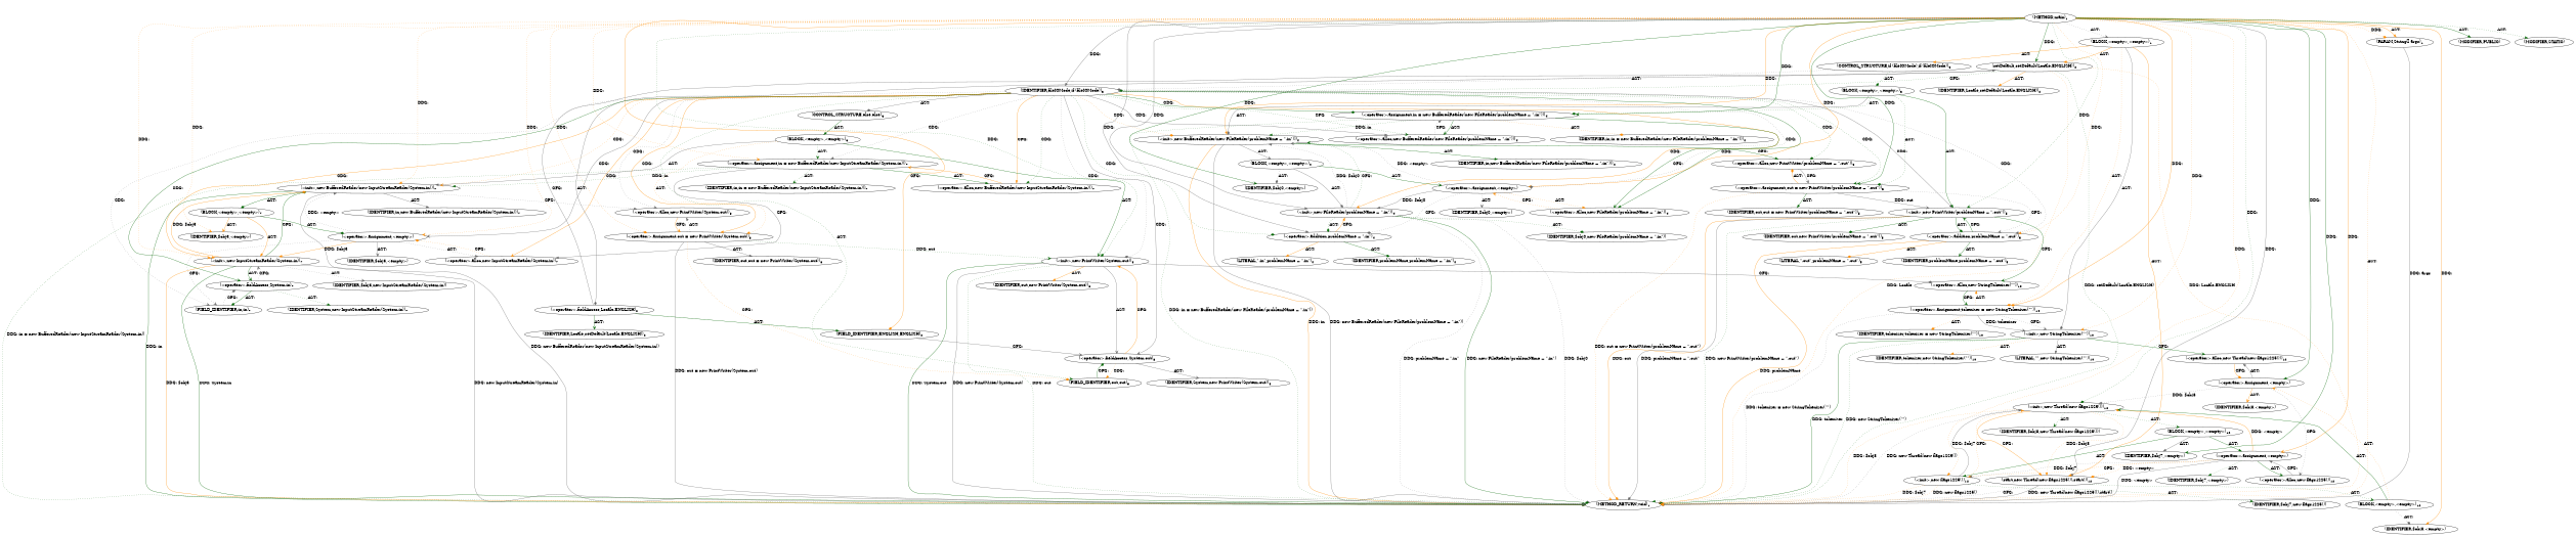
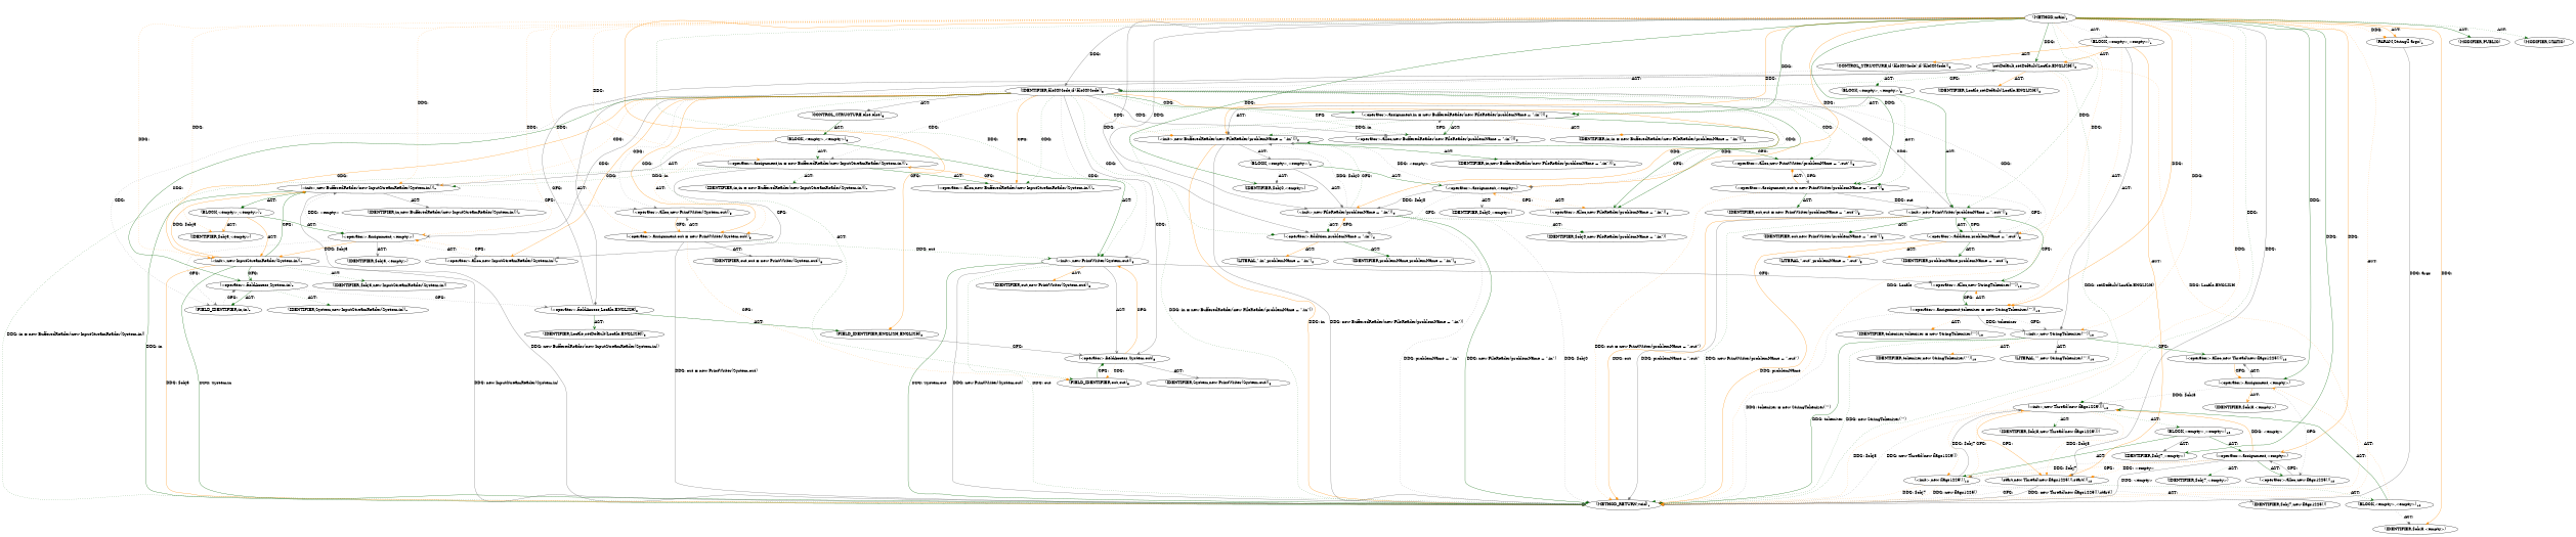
  digraph {
    edge [arrowhead=normal color=darkgreen style=solid]
    n1 [label=<(METHOD,main)<SUB>1</SUB>>]
    n2 [label=<(PARAM,String[] args)<SUB>1</SUB>>]
    n3 [label=<(BLOCK,&lt;empty&gt;,&lt;empty&gt;)<SUB>1</SUB>>]
    n4 [label=<(setDefault,setDefault(Locale.ENGLISH))<SUB>2</SUB>>]
    n5 [label=<(FIELD_IDENTIFIER,ENGLISH,ENGLISH)<SUB>2</SUB>>]
    n6 [label=<(IDENTIFIER,fileIOMode,if (fileIOMode))<SUB>3</SUB>>]
    n7 [label=<(&lt;operator&gt;.assignment,in = new BufferedReader(new FileReader(problemName + &quot;.in&quot;)))<SUB>4</SUB>>]
    n8 [label=<(&lt;init&gt;,new BufferedReader(new FileReader(problemName + &quot;.in&quot;)))<SUB>4</SUB>>]
    n9 [label=<(&lt;operator&gt;.assignment,&lt;empty&gt;)>]
    n10 [label=<(&lt;init&gt;,new FileReader(problemName + &quot;.in&quot;))<SUB>4</SUB>>]
    n11 [label=<(&lt;operator&gt;.addition,problemName + &quot;.in&quot;)<SUB>4</SUB>>]
    n12 [label=<(IDENTIFIER,$obj0,&lt;empty&gt;)>]
    n13 [label=<(&lt;operator&gt;.assignment,out = new PrintWriter(problemName + &quot;.out&quot;))<SUB>5</SUB>>]
    n14 [label=<(&lt;init&gt;,new PrintWriter(problemName + &quot;.out&quot;))<SUB>5</SUB>>]
    n15 [label=<(&lt;operator&gt;.addition,problemName + &quot;.out&quot;)<SUB>5</SUB>>]
    n16 [label=<(&lt;operator&gt;.assignment,in = new BufferedReader(new InputStreamReader(System.in)))<SUB>7</SUB>>]
    n17 [label=<(&lt;init&gt;,new BufferedReader(new InputStreamReader(System.in)))<SUB>7</SUB>>]
    n18 [label=<(&lt;operator&gt;.assignment,&lt;empty&gt;)>]
    n19 [label=<(&lt;init&gt;,new InputStreamReader(System.in))<SUB>7</SUB>>]
    n20 [label=<(IDENTIFIER,$obj3,&lt;empty&gt;)>]
    n21 [label=<(&lt;operator&gt;.assignment,out = new PrintWriter(System.out))<SUB>8</SUB>>]
    n22 [label=<(&lt;init&gt;,new PrintWriter(System.out))<SUB>8</SUB>>]
    n23 [label=<(&lt;operator&gt;.assignment,tokenizer = new StringTokenizer(&quot;&quot;))<SUB>10</SUB>>]
    n24 [label=<(&lt;init&gt;,new StringTokenizer(&quot;&quot;))<SUB>10</SUB>>]
    n25 [label=<(start,new Thread(new flags1225()).start())<SUB>12</SUB>>]
    n26 [label=<(&lt;operator&gt;.assignment,&lt;empty&gt;)>]
    n27 [label=<(&lt;init&gt;,new Thread(new flags1225()))<SUB>12</SUB>>]
    n28 [label=<(&lt;operator&gt;.assignment,&lt;empty&gt;)>]
    n29 [label=<(&lt;init&gt;,new flags1225())<SUB>12</SUB>>]
    n30 [label=<(IDENTIFIER,$obj7,&lt;empty&gt;)>]
    n31 [label=<(IDENTIFIER,$obj8,&lt;empty&gt;)>]
    n32 [label=<(MODIFIER,PUBLIC)>]
    n33 [label=<(MODIFIER,STATIC)>]
    n34 [label=<(METHOD_RETURN,void)<SUB>1</SUB>>]
    n35 [label=<(CONTROL_STRUCTURE,if (fileIOMode),if (fileIOMode))<SUB>3</SUB>>]
    n36 [label=<(IDENTIFIER,Locale,setDefault(Locale.ENGLISH))<SUB>2</SUB>>]
    n37 [label=<(&lt;operator&gt;.fieldAccess,Locale.ENGLISH)<SUB>2</SUB>>]
    n38 [label=<(&lt;operator&gt;.fieldAccess,System.out)<SUB>8</SUB>>]
    n39 [label=<(CONTROL_STRUCTURE,else,else)<SUB>6</SUB>>]
    n40 [label=<(&lt;operator&gt;.alloc,new BufferedReader(new FileReader(problemName + &quot;.in&quot;)))<SUB>4</SUB>>]
    n41 [label=<(&lt;operator&gt;.alloc,new FileReader(problemName + &quot;.in&quot;))<SUB>4</SUB>>]
    n42 [label=<(&lt;operator&gt;.alloc,new PrintWriter(problemName + &quot;.out&quot;))<SUB>5</SUB>>]
    n43 [label=<(&lt;operator&gt;.alloc,new BufferedReader(new InputStreamReader(System.in)))<SUB>7</SUB>>]
    n44 [label=<(&lt;operator&gt;.alloc,new InputStreamReader(System.in))<SUB>7</SUB>>]
    n45 [label=<(&lt;operator&gt;.fieldAccess,System.in)<SUB>7</SUB>>]
    n46 [label=<(FIELD_IDENTIFIER,in,in)<SUB>7</SUB>>]
    n47 [label=<(&lt;operator&gt;.alloc,new PrintWriter(System.out))<SUB>8</SUB>>]
    n48 [label=<(FIELD_IDENTIFIER,out,out)<SUB>8</SUB>>]
    n49 [label=<(IDENTIFIER,in,in = new BufferedReader(new FileReader(problemName + &quot;.in&quot;)))<SUB>4</SUB>>]
    n50 [label=<(IDENTIFIER,in,new BufferedReader(new FileReader(problemName + &quot;.in&quot;)))<SUB>4</SUB>>]
    n51 [label=<(BLOCK,&lt;empty&gt;,&lt;empty&gt;)<SUB>4</SUB>>]
    n52 [label=<(IDENTIFIER,$obj0,&lt;empty&gt;)>]
    n53 [label=<(IDENTIFIER,$obj0,new FileReader(problemName + &quot;.in&quot;))>]
    n54 [label=<(IDENTIFIER,problemName,problemName + &quot;.in&quot;)<SUB>4</SUB>>]
    n55 [label=<(LITERAL,&quot;.in&quot;,problemName + &quot;.in&quot;)<SUB>4</SUB>>]
    n56 [label=<(IDENTIFIER,out,out = new PrintWriter(problemName + &quot;.out&quot;))<SUB>5</SUB>>]
    n57 [label=<(IDENTIFIER,out,new PrintWriter(problemName + &quot;.out&quot;))<SUB>5</SUB>>]
    n58 [label=<(&lt;operator&gt;.alloc,new StringTokenizer(&quot;&quot;))<SUB>10</SUB>>]
    n59 [label=<(IDENTIFIER,problemName,problemName + &quot;.out&quot;)<SUB>5</SUB>>]
    n60 [label=<(LITERAL,&quot;.out&quot;,problemName + &quot;.out&quot;)<SUB>5</SUB>>]
    n61 [label=<(IDENTIFIER,in,in = new BufferedReader(new InputStreamReader(System.in)))<SUB>7</SUB>>]
    n62 [label=<(IDENTIFIER,in,new BufferedReader(new InputStreamReader(System.in)))<SUB>7</SUB>>]
    n63 [label=<(BLOCK,&lt;empty&gt;,&lt;empty&gt;)<SUB>7</SUB>>]
    n64 [label=<(IDENTIFIER,$obj3,&lt;empty&gt;)>]
    n65 [label=<(IDENTIFIER,$obj3,new InputStreamReader(System.in))>]
    n66 [label=<(IDENTIFIER,out,out = new PrintWriter(System.out))<SUB>8</SUB>>]
    n67 [label=<(IDENTIFIER,out,new PrintWriter(System.out))<SUB>8</SUB>>]
    n68 [label=<(IDENTIFIER,tokenizer,tokenizer = new StringTokenizer(&quot;&quot;))<SUB>10</SUB>>]
    n69 [label=<(IDENTIFIER,tokenizer,new StringTokenizer(&quot;&quot;))<SUB>10</SUB>>]
    n70 [label=<(LITERAL,&quot;&quot;,new StringTokenizer(&quot;&quot;))<SUB>10</SUB>>]
    n71 [label=<(&lt;operator&gt;.alloc,new Thread(new flags1225()))<SUB>12</SUB>>]
    n72 [label=<(BLOCK,&lt;empty&gt;,&lt;empty&gt;)<SUB>12</SUB>>]
    n73 [label=<(IDENTIFIER,$obj8,&lt;empty&gt;)>]
    n74 [label=<(&lt;operator&gt;.alloc,new flags1225())<SUB>12</SUB>>]
    n75 [label=<(IDENTIFIER,$obj8,new Thread(new flags1225()))>]
    n76 [label=<(BLOCK,&lt;empty&gt;,&lt;empty&gt;)<SUB>12</SUB>>]
    n77 [label=<(IDENTIFIER,$obj7,&lt;empty&gt;)>]
    n78 [label=<(IDENTIFIER,$obj7,new flags1225())>]
    n79 [label=<(BLOCK,&lt;empty&gt;,&lt;empty&gt;)<SUB>3</SUB>>]
    n80 [label=<(IDENTIFIER,Locale,setDefault(Locale.ENGLISH))<SUB>2</SUB>>]
    n81 [label=<(BLOCK,&lt;empty&gt;,&lt;empty&gt;)<SUB>6</SUB>>]
    n82 [label=<(IDENTIFIER,System,new InputStreamReader(System.in))<SUB>7</SUB>>]
    n83 [label=<(IDENTIFIER,System,new PrintWriter(System.out))<SUB>8</SUB>>]
    n1 -> n2 [color=darkorange label="AST: "]
    n1 -> n2 [arrowhead=diamond color=darkorange label="DDG: " style=dotted]
    n1 -> n3 [arrowhead=vee color=gray40 label="AST: " style=dotted]
    n1 -> n4 [arrowhead=vee label="DDG: "]
    n1 -> n5 [arrowhead=diamond color=darkorange label="CFG: "]
    n1 -> n6 [color=gray40 label="DDG: "]
    n1 -> n7 [arrowhead=vee label="DDG: "]
    n1 -> n8 [color=darkorange label="DDG: "]
    n1 -> n9 [arrowhead=vee color=darkorange label="DDG: "]
    n1 -> n10 [color=gray40 label="DDG: "]
    n1 -> n11 [color=gray40 label="DDG: "]
    n1 -> n12 [arrowhead=vee label="DDG: "]
    n1 -> n13 [arrowhead=vee label="DDG: "]
    n1 -> n14 [arrowhead=vee label="DDG: " style=dotted]
    n1 -> n15 [color=darkorange label="DDG: " style=dotted]
    n1 -> n16 [arrowhead=vee color=darkorange label="DDG: " style=dotted]
    n1 -> n17 [color=darkorange label="DDG: " style=dotted]
    n1 -> n18 [arrowhead=vee color=darkorange label="DDG: " style=dotted]
    n1 -> n19 [arrowhead=vee color=darkorange label="DDG: " style=dotted]
    n1 -> n20 [arrowhead=vee color=darkorange label="DDG: " style=dotted]
    n1 -> n21 [arrowhead=diamond color=darkorange label="DDG: " style=dotted]
    n1 -> n22 [arrowhead=diamond label="DDG: " style=dotted]
    n1 -> n23 [arrowhead=diamond color=darkorange label="DDG: "]
    n1 -> n24 [arrowhead=vee color=darkorange label="DDG: " style=dotted]
    n1 -> n25 [arrowhead=diamond color=gray40 label="DDG: "]
    n1 -> n26 [label="DDG: "]
    n1 -> n27 [arrowhead=diamond label="DDG: " style=dotted]
    n1 -> n28 [arrowhead=vee color=darkorange label="DDG: "]
    n1 -> n29 [color=darkorange label="DDG: " style=dotted]
    n1 -> n30 [arrowhead=vee label="DDG: "]
    n1 -> n31 [color=darkorange label="DDG: "]
    n1 -> n32 [label="AST: "]
    n1 -> n33 [label="AST: " style=dotted]
    n1 -> n34 [arrowhead=diamond color=darkorange label="AST: " style=dotted]
    n2 -> n34 [arrowhead=vee color=gray40 label="DDG: args"]
    n3 -> n4 [color=darkorange label="AST: "]
    n3 -> n23 [arrowhead=diamond color=darkorange label="AST: " style=dotted]
    n3 -> n24 [arrowhead=diamond color=gray40 label="AST: "]
    n3 -> n25 [color=darkorange label="AST: "]
    n3 -> n35 [color=darkorange label="AST: "]
    n4 -> n6 [arrowhead=diamond label="CFG: " style=dotted]
    n4 -> n34 [arrowhead=diamond color=darkorange label="DDG: Locale" style=dotted]
    n4 -> n34 [color=darkorange label="DDG: Locale.ENGLISH" style=dotted]
    n4 -> n34 [label="DDG: setDefault(Locale.ENGLISH)" style=dotted]
    n4 -> n36 [color=darkorange label="AST: "]
    n4 -> n37 [arrowhead=diamond color=gray40 label="AST: "]
    n5 -> n38 [arrowhead=vee color=gray40 label="CFG: "]
    n6 -> n7 [arrowhead=diamond label="CDG: "]
    n6 -> n8 [arrowhead=diamond color=darkorange label="CDG: " style=dotted]
    n6 -> n9 [arrowhead=diamond color=gray40 label="CDG: " style=dotted]
    n6 -> n10 [arrowhead=vee color=darkorange label="CDG: "]
    n6 -> n11 [arrowhead=diamond label="CDG: " style=dotted]
    n6 -> n13 [arrowhead=vee label="CDG: " style=dotted]
    n6 -> n14 [color=gray40 label="CDG: "]
    n6 -> n15 [color=gray40 label="CDG: " style=dotted]
    n6 -> n16 [color=gray40 label="CDG: " style=dotted]
    n6 -> n17 [arrowhead=vee color=darkorange label="CDG: " style=dotted]
    n6 -> n18 [arrowhead=vee color=gray40 label="CDG: "]
    n6 -> n19 [color=darkorange label="CDG: "]
    n6 -> n21 [color=darkorange label="CDG: "]
    n6 -> n22 [arrowhead=diamond color=gray40 label="CDG: " style=dotted]
    n6 -> n38 [arrowhead=vee color=gray40 label="CDG: "]
    n6 -> n39 [arrowhead=diamond color=gray40 label="AST: "]
    n6 -> n40 [arrowhead=vee label="CFG: " style=dotted]
    n6 -> n40 [color=gray40 label="CDG: "]
    n6 -> n41 [label="CDG: "]
    n6 -> n42 [arrowhead=diamond label="CDG: " style=dotted]
    n6 -> n43 [color=darkorange label="CFG: "]
    n6 -> n43 [label="CDG: " style=dotted]
    n6 -> n44 [arrowhead=vee color=darkorange label="CDG: "]
    n6 -> n45 [arrowhead=vee label="CDG: "]
    n6 -> n46 [arrowhead=vee color=gray40 label="CDG: " style=dotted]
    n6 -> n47 [arrowhead=vee color=gray40 label="CDG: " style=dotted]
    n6 -> n48 [arrowhead=vee label="AST: " style=dotted]
    n7 -> n8 [label="DDG: in" style=dotted]
    n7 -> n34 [arrowhead=vee label="DDG: in = new BufferedReader(new FileReader(problemName + &quot;.in&quot;))" style=dotted]
    n7 -> n40 [arrowhead=vee label="AST: "]
    n7 -> n41 [arrowhead=vee label="CFG: "]
    n7 -> n49 [arrowhead=diamond color=darkorange label="AST: " style=dotted]
    n8 -> n34 [arrowhead=diamond color=darkorange label="DDG: in"]
    n8 -> n34 [arrowhead=vee color=gray40 label="DDG: new BufferedReader(new FileReader(problemName + &quot;.in&quot;))"]
    n8 -> n42 [label="CFG: "]
    n8 -> n50 [label="AST: "]
    n8 -> n51 [arrowhead=vee color=gray40 label="AST: "]
    n9 -> n8 [arrowhead=vee color=gray40 label="DDG: &lt;empty&gt;" style=dotted]
    n9 -> n10 [color=gray40 label="DDG: $obj0"]
    n9 -> n11 [arrowhead=diamond color=gray40 label="CFG: " style=dotted]
    n9 -> n41 [color=darkorange label="AST: " style=dotted]
    n9 -> n52 [arrowhead=vee color=gray40 label="AST: " style=dotted]
    n10 -> n8 [arrowhead=vee label="CFG: " style=dotted]
    n10 -> n8 [color=gray40 label="DDG: $obj0" style=dotted]
    n10 -> n11 [arrowhead=diamond label="AST: " style=dotted]
    n10 -> n34 [color=gray40 label="DDG: $obj0" style=dotted]
    n10 -> n34 [color=gray40 label="DDG: problemName + &quot;.in&quot;" style=dotted]
    n10 -> n34 [arrowhead=diamond label="DDG: new FileReader(problemName + &quot;.in&quot;)"]
    n10 -> n53 [arrowhead=diamond label="AST: " style=dotted]
    n11 -> n10 [color=darkorange label="CFG: "]
    n11 -> n54 [arrowhead=diamond label="AST: "]
    n11 -> n55 [color=darkorange label="AST: "]
    n13 -> n14 [arrowhead=vee color=gray40 label="DDG: out"]
    n13 -> n15 [arrowhead=vee color=gray40 label="CFG: " style=dotted]
    n13 -> n34 [arrowhead=vee color=darkorange label="DDG: out = new PrintWriter(problemName + &quot;.out&quot;)" style=dotted]
    n13 -> n42 [arrowhead=diamond color=darkorange label="AST: "]
    n13 -> n56 [label="AST: "]
    n14 -> n15 [arrowhead=diamond label="AST: "]
    n14 -> n34 [arrowhead=diamond color=darkorange label="DDG: out"]
    n14 -> n34 [arrowhead=diamond color=gray40 label="DDG: problemName + &quot;.out&quot;"]
    n14 -> n34 [label="DDG: new PrintWriter(problemName + &quot;.out&quot;)" style=dotted]
    n14 -> n57 [arrowhead=diamond label="AST: "]
    n14 -> n58 [arrowhead=vee label="CFG: "]
    n15 -> n14 [arrowhead=vee label="CFG: "]
    n15 -> n34 [arrowhead=vee color=darkorange label="DDG: problemName"]
    n15 -> n59 [arrowhead=vee label="AST: "]
    n15 -> n60 [arrowhead=diamond color=darkorange label="AST: "]
    n16 -> n17 [label="DDG: in" style=dotted]
    n16 -> n34 [arrowhead=diamond label="DDG: in = new BufferedReader(new InputStreamReader(System.in))" style=dotted]
    n16 -> n43 [label="AST: "]
    n16 -> n44 [color=gray40 label="CFG: "]
    n16 -> n61 [arrowhead=vee label="AST: " style=dotted]
    n17 -> n34 [arrowhead=diamond label="DDG: in"]
    n17 -> n34 [color=gray40 label="DDG: new BufferedReader(new InputStreamReader(System.in))"]
    n17 -> n47 [color=gray40 label="CFG: " style=dotted]
    n17 -> n62 [color=gray40 label="AST: "]
    n17 -> n63 [arrowhead=diamond label="AST: "]
    n18 -> n17 [color=gray40 label="DDG: &lt;empty&gt;" style=dotted]
    n18 -> n19 [color=darkorange label="DDG: $obj3"]
    n18 -> n44 [color=gray40 label="AST: " style=dotted]
    n18 -> n46 [arrowhead=vee color=gray40 label="CFG: " style=dotted]
    n18 -> n64 [arrowhead=vee color=gray40 label="AST: "]
    n19 -> n17 [arrowhead=diamond label="CFG: "]
    n19 -> n17 [arrowhead=diamond color=darkorange label="DDG: $obj3"]
    n19 -> n34 [color=darkorange label="DDG: $obj3"]
    n19 -> n34 [label="DDG: System.in"]
    n19 -> n34 [arrowhead=diamond color=gray40 label="DDG: new InputStreamReader(System.in)"]
-   n19 -> n45 [arrowhead=vee label="AST: "]
-   n19 -> n65 [arrowhead=vee color=gray40 label="AST: " style=dotted]
+   n19 -> n45 [arrowhead=vee label="CFG: "]
+   n19 -> n65 [arrowhead=vee label="AST: " style=dotted]
    n21 -> n22 [arrowhead=vee label="DDG: out" style=dotted]
    n21 -> n34 [arrowhead=diamond color=gray40 label="DDG: out = new PrintWriter(System.out)"]
    n21 -> n47 [color=gray40 label="AST: " style=dotted]
    n21 -> n48 [arrowhead=diamond color=darkorange label="CFG: " style=dotted]
    n21 -> n66 [color=gray40 label="AST: "]
    n22 -> n34 [arrowhead=vee label="DDG: out" style=dotted]
    n22 -> n34 [label="DDG: System.out"]
    n22 -> n34 [color=gray40 label="DDG: new PrintWriter(System.out)"]
    n22 -> n38 [arrowhead=vee color=gray40 label="AST: "]
    n22 -> n58 [arrowhead=diamond color=gray40 label="CFG: "]
    n22 -> n67 [color=darkorange label="AST: "]
    n23 -> n24 [arrowhead=vee color=gray40 label="CFG: " style=dotted]
    n23 -> n24 [arrowhead=vee color=gray40 label="DDG: tokenizer"]
    n23 -> n34 [arrowhead=diamond color=gray40 label="DDG: tokenizer = new StringTokenizer(&quot;&quot;)" style=dotted]
    n23 -> n58 [color=darkorange label="AST: " style=dotted]
    n23 -> n68 [arrowhead=diamond color=darkorange label="AST: " style=dotted]
    n24 -> n34 [arrowhead=diamond label="DDG: tokenizer"]
    n24 -> n34 [arrowhead=vee label="DDG: new StringTokenizer(&quot;&quot;)" style=dotted]
    n24 -> n69 [color=darkorange label="AST: " style=dotted]
    n24 -> n70 [color=gray40 label="AST: "]
    n24 -> n71 [arrowhead=vee label="CFG: "]
    n25 -> n34 [color=gray40 label="CFG: " style=dotted]
    n25 -> n34 [arrowhead=diamond color=gray40 label="DDG: new Thread(new flags1225()).start()"]
    n25 -> n72 [arrowhead=vee label="AST: " style=dotted]
    n26 -> n27 [color=gray40 label="DDG: $obj8" style=dotted]
    n26 -> n71 [color=gray40 label="AST: "]
    n26 -> n73 [arrowhead=vee color=darkorange label="AST: "]
    n26 -> n74 [arrowhead=vee color=gray40 label="CFG: " style=dotted]
    n27 -> n25 [color=darkorange label="CFG: "]
    n27 -> n25 [color=darkorange label="DDG: $obj8" style=dotted]
    n27 -> n34 [arrowhead=vee color=darkorange label="DDG: $obj8" style=dotted]
    n27 -> n34 [color=gray40 label="DDG: new Thread(new flags1225())" style=dotted]
    n27 -> n75 [arrowhead=vee label="AST: " style=dotted]
    n27 -> n76 [arrowhead=vee label="AST: " style=dotted]
    n28 -> n25 [arrowhead=diamond color=darkorange label="DDG: &lt;empty&gt;" style=dotted]
    n28 -> n27 [arrowhead=diamond color=darkorange label="DDG: &lt;empty&gt;"]
    n28 -> n29 [arrowhead=diamond color=darkorange label="CFG: " style=dotted]
    n28 -> n29 [arrowhead=vee color=gray40 label="DDG: $obj7" style=dotted]
    n28 -> n34 [arrowhead=diamond color=gray40 label="DDG: &lt;empty&gt;"]
    n28 -> n74 [arrowhead=vee label="AST: "]
    n28 -> n77 [label="AST: " style=dotted]
    n29 -> n27 [color=darkorange label="CFG: " style=dotted]
    n29 -> n27 [color=gray40 label="DDG: $obj7"]
    n29 -> n34 [color=darkorange label="DDG: $obj7" style=dotted]
    n29 -> n34 [color=darkorange label="DDG: new flags1225()" style=dotted]
-   n29 -> n78 [arrowhead=vee label="AST: " style=dotted]
+   n29 -> n78 [arrowhead=vee color=gray40 label="AST: " style=dotted]
    n35 -> n6 [arrowhead=diamond color=gray40 label="AST: " style=dotted]
    n35 -> n79 [arrowhead=diamond label="AST: " style=dotted]
    n37 -> n4 [color=gray40 label="CFG: "]
    n37 -> n5 [label="AST: "]
    n37 -> n80 [arrowhead=vee label="AST: "]
    n38 -> n22 [color=darkorange label="CFG: "]
    n38 -> n48 [color=darkorange label="CDG: " style=dotted]
    n38 -> n83 [arrowhead=vee color=gray40 label="AST: "]
    n39 -> n81 [label="AST: "]
    n40 -> n7 [color=gray40 label="CFG: " style=dotted]
    n41 -> n9 [arrowhead=vee color=darkorange label="CFG: " style=dotted]
    n42 -> n13 [arrowhead=vee color=gray40 label="CFG: "]
    n43 -> n16 [arrowhead=vee color=darkorange label="CFG: "]
    n44 -> n18 [arrowhead=diamond color=darkorange label="CFG: " style=dotted]
-   n45 -> n19 [arrowhead=vee color=gray40 label="CFG: " style=dotted]
+   n45 -> n37 [arrowhead=vee color=gray40 label="CFG: " style=dotted]
    n45 -> n46 [arrowhead=diamond label="AST: "]
    n45 -> n82 [label="AST: " style=dotted]
    n46 -> n45 [arrowhead=diamond color=gray40 label="CFG: " style=dotted]
    n47 -> n21 [arrowhead=vee color=darkorange label="CFG: "]
    n48 -> n38 [arrowhead=diamond label="CFG: "]
    n51 -> n9 [arrowhead=vee label="AST: "]
    n51 -> n10 [arrowhead=diamond color=gray40 label="AST: "]
    n51 -> n12 [arrowhead=diamond color=gray40 label="AST: " style=dotted]
    n58 -> n23 [arrowhead=vee label="CFG: "]
    n63 -> n18 [arrowhead=diamond label="AST: "]
    n63 -> n19 [color=darkorange label="AST: "]
    n63 -> n20 [arrowhead=vee color=darkorange label="AST: "]
    n71 -> n26 [arrowhead=diamond color=darkorange label="CFG: "]
    n72 -> n26 [arrowhead=vee color=darkorange label="AST: " style=dotted]
    n72 -> n27 [arrowhead=vee label="AST: "]
    n72 -> n31 [arrowhead=diamond color=gray40 label="AST: " style=dotted]
    n74 -> n28 [color=gray40 label="CFG: "]
    n76 -> n28 [label="AST: "]
    n76 -> n29 [label="AST: "]
    n76 -> n30 [color=gray40 label="AST: "]
    n79 -> n7 [arrowhead=diamond label="AST: " style=dotted]
    n79 -> n8 [arrowhead=diamond color=gray40 label="AST: "]
    n79 -> n13 [arrowhead=diamond label="AST: " style=dotted]
    n79 -> n14 [label="AST: "]
    n81 -> n16 [arrowhead=vee label="AST: " style=dotted]
    n81 -> n17 [color=gray40 label="AST: "]
    n81 -> n21 [color=darkorange label="AST: " style=dotted]
    n81 -> n22 [arrowhead=vee label="AST: "]
  }
